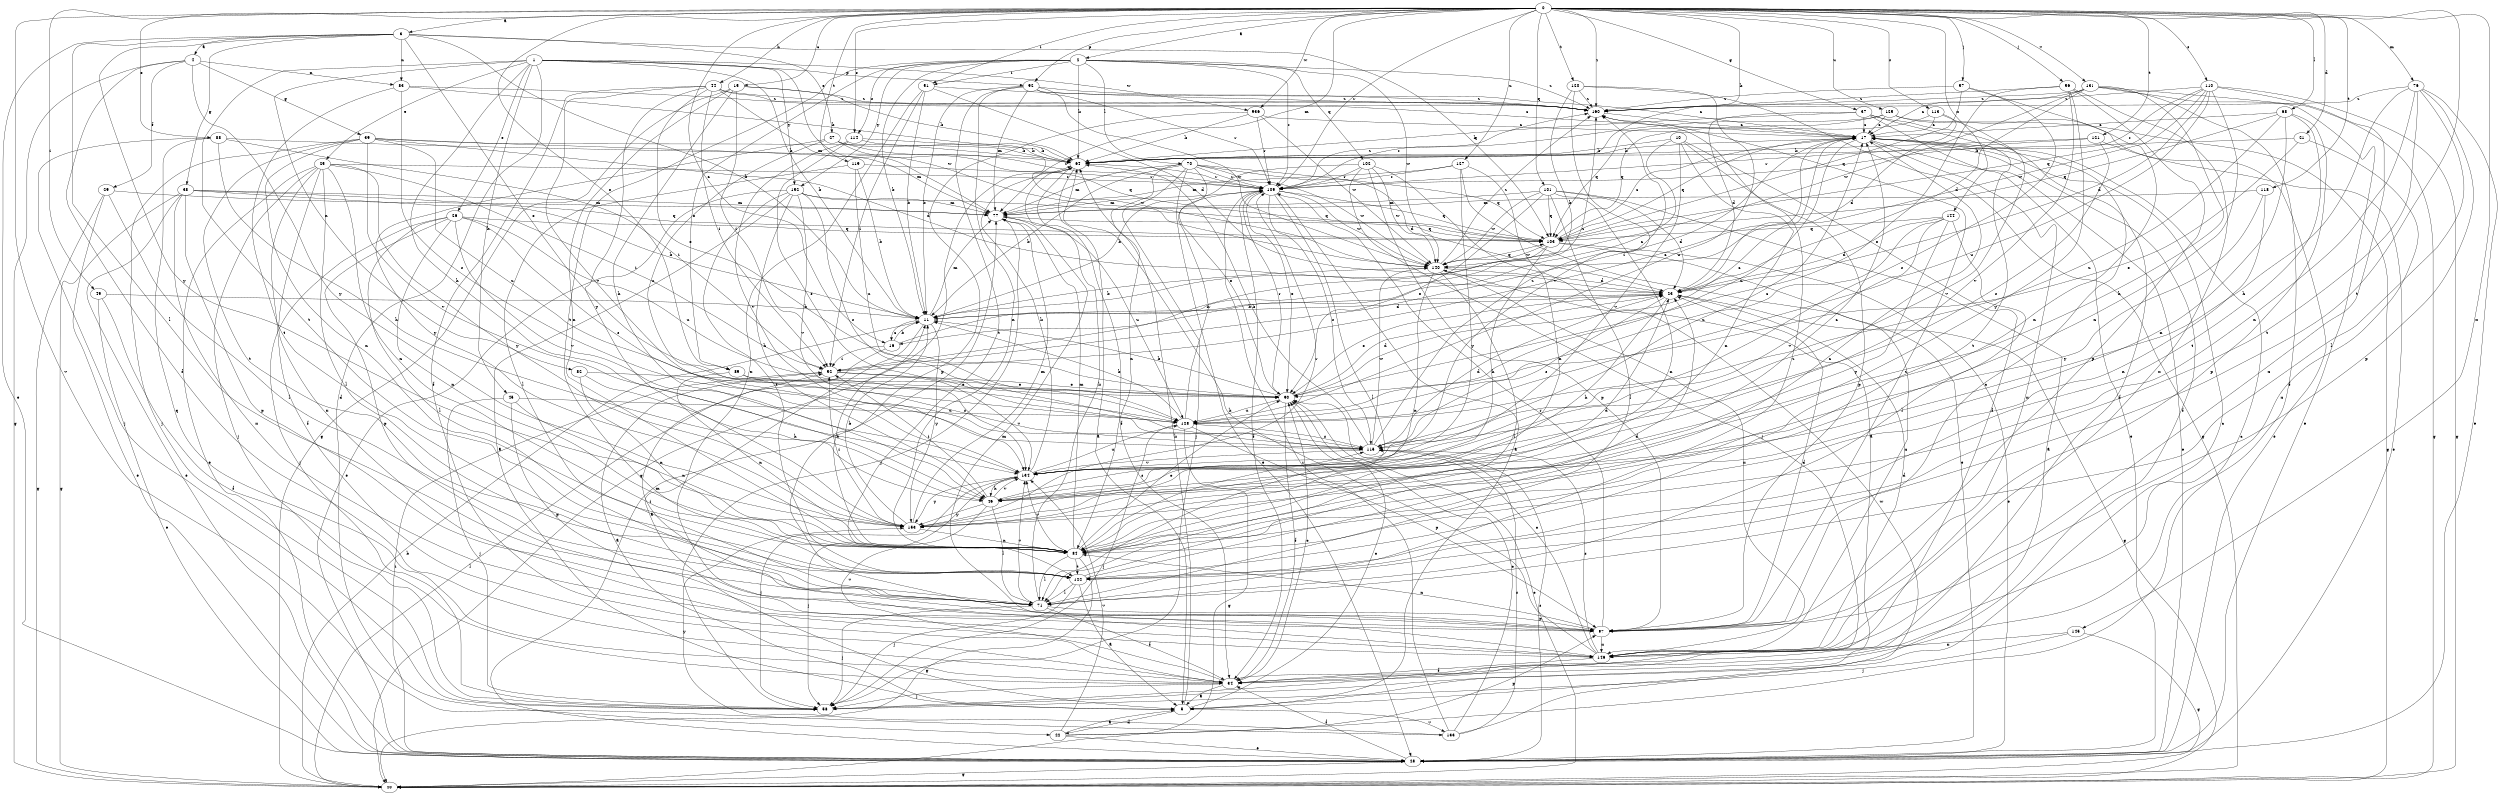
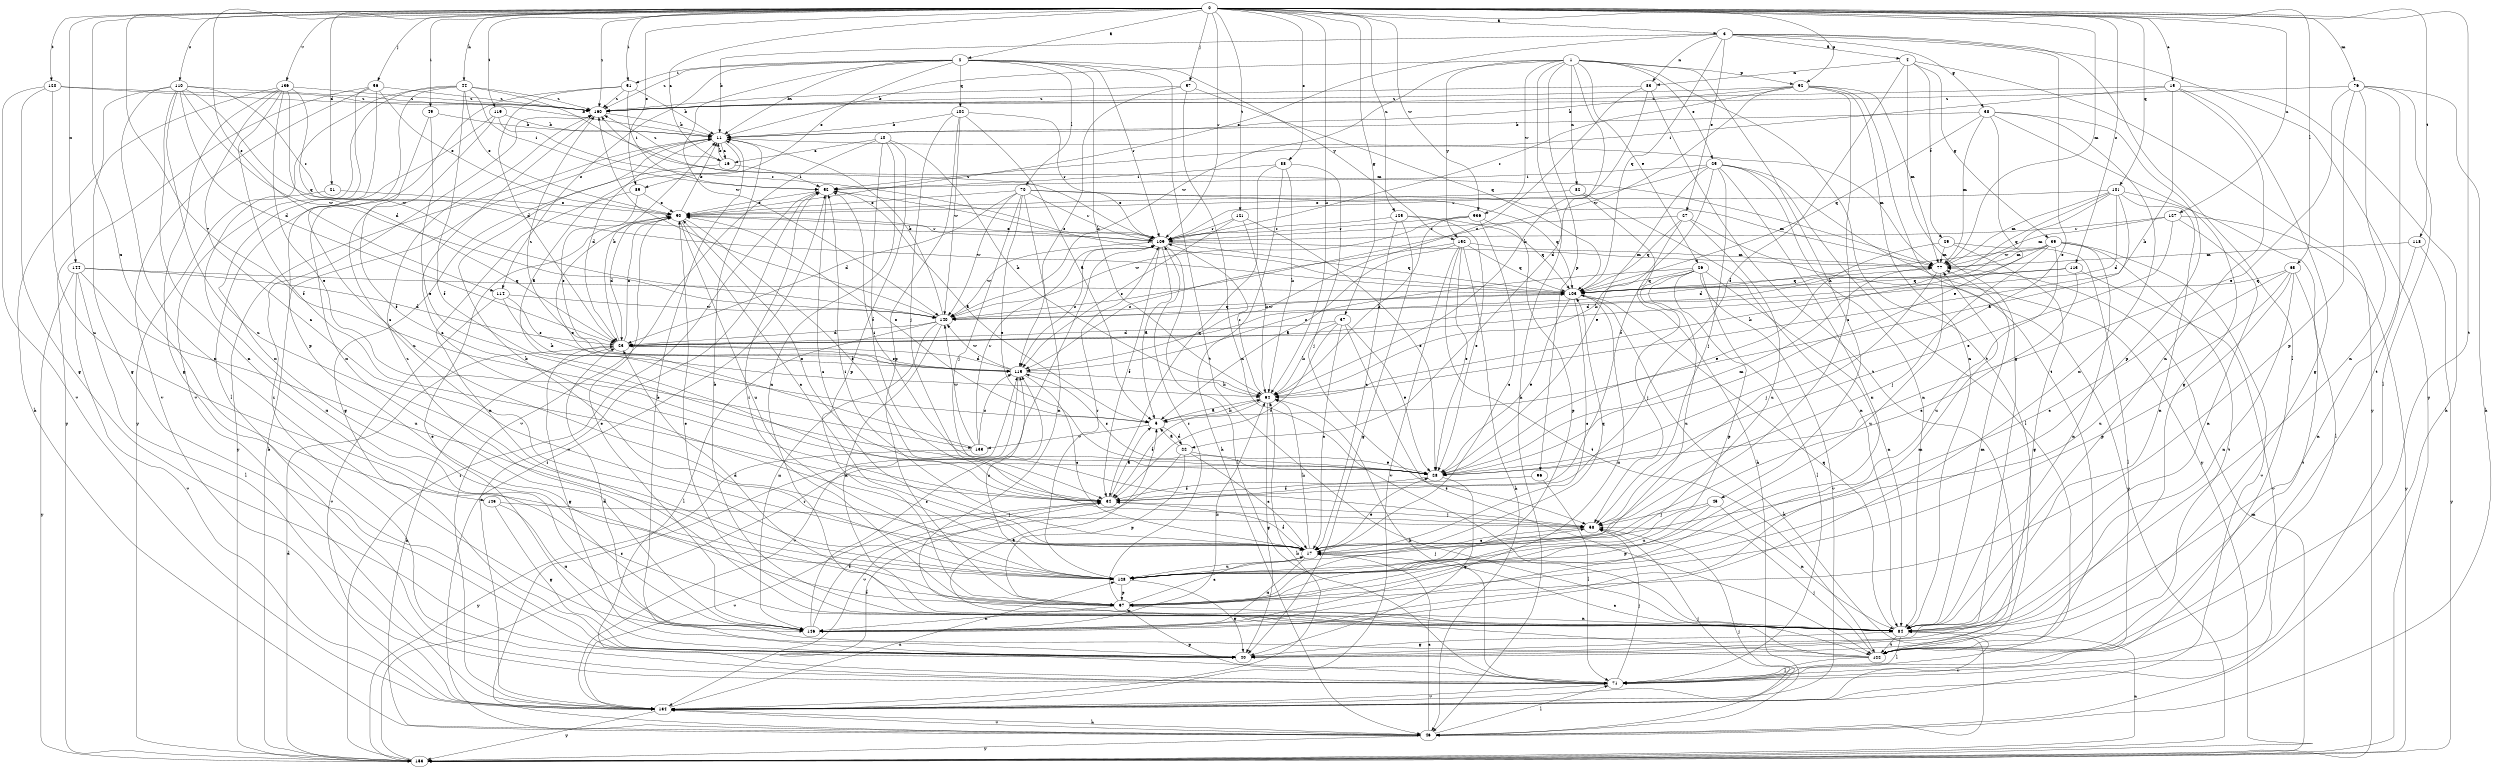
  strict digraph {
    0
    2
    3
    15
    16
    21
    37
    44
    49
    51
    56
    57
    64
    68
    76
    77
    88
    89
    92
    101
    109
    110
    113
    114
    118
    119
    120
    121
    122
    125
    127
-   131
+   131 [label=136]
    133
    n34 [label=936]
    144
    145
    160
    11
    140
    152
    70
    102
    4
    27
    28
    38
    71
    83
    90
    103
    153
    10
    34
    84
    97
    134
    46
    40
    52
    146
    23
    17
    115
    5
    128
    58
    1
    22
    25
    26
    45
    82
+   96
    29
    39
    0 -> 2 [label=a]
    0 -> 3 [label=a]
    0 -> 15 [label=c]
    0 -> 16 [label=c]
    0 -> 21 [label=d]
    0 -> 37 [label=g]
    0 -> 44 [label=h]
    0 -> 49 [label=i]
    0 -> 51 [label=i]
    0 -> 56 [label=j]
    0 -> 57 [label=j]
    0 -> 64 [label=k]
    0 -> 68 [label=l]
    0 -> 76 [label=m]
    0 -> 77 [label=m]
    0 -> 88 [label=o]
    0 -> 89 [label=o]
    0 -> 92 [label=p]
    0 -> 101 [label=q]
    0 -> 109 [label=r]
    0 -> 110 [label=s]
    0 -> 113 [label=s]
    0 -> 114 [label=s]
    0 -> 118 [label=t]
    0 -> 119 [label=t]
    0 -> 120 [label=t]
    0 -> 121 [label=t]
    0 -> 122 [label=t]
    0 -> 125 [label=u]
    0 -> 127 [label=u]
    0 -> 131 [label=v]
    0 -> 133 [label=v]
    0 -> n34 [label=w]
    0 -> 144 [label=x]
    0 -> 145 [label=x]
    0 -> 160 [label=z]
    2 -> 51 [label=i]
    2 -> 64 [label=k]
    2 -> 89 [label=o]
    2 -> 109 [label=r]
    2 -> 114 [label=s]
    2 -> 122 [label=t]
    2 -> 160 [label=z]
    2 -> 11 [label=b]
    2 -> 140 [label=w]
    2 -> 152 [label=y]
    2 -> 70 [label=l]
    2 -> 102 [label=q]
    3 -> 11 [label=b]
    3 -> 4 [label=a]
    3 -> 27 [label=e]
    3 -> 28 [label=e]
    3 -> 38 [label=g]
    3 -> 71 [label=l]
    3 -> 83 [label=n]
    3 -> 90 [label=o]
    3 -> 103 [label=q]
    3 -> 153 [label=y]
    15 -> 64 [label=k]
    15 -> 160 [label=z]
    15 -> 84 [label=n]
    15 -> 46 [label=h]
    15 -> 40 [label=g]
    15 -> 52 [label=i]
    16 -> 160 [label=z]
    16 -> 11 [label=b]
-   16 -> 40 [label=l]
+   16 -> 40 [label=g]
    16 -> 52 [label=i]
-   21 -> 64 [label=k]
    21 -> 90 [label=o]
    21 -> 146 [label=x]
    37 -> 64 [label=k]
    37 -> 122 [label=t]
    37 -> 28 [label=e]
    37 -> 34 [label=f]
    37 -> 23 [label=d]
    37 -> 17 [label=c]
    44 -> 77 [label=m]
    44 -> 160 [label=z]
    44 -> 90 [label=o]
    44 -> 153 [label=y]
    44 -> 34 [label=f]
    44 -> 134 [label=v]
    44 -> 52 [label=i]
    44 -> 17 [label=c]
    49 -> 11 [label=b]
    49 -> 28 [label=e]
    49 -> 34 [label=f]
    51 -> 160 [label=z]
    51 -> 11 [label=b]
    51 -> 52 [label=i]
    51 -> 146 [label=x]
    51 -> 23 [label=d]
    56 -> 160 [label=z]
    56 -> 90 [label=o]
    56 -> 153 [label=y]
    56 -> 97 [label=p]
    56 -> 134 [label=v]
    56 -> 146 [label=x]
    57 -> 160 [label=z]
    57 -> 103 [label=q]
    57 -> 84 [label=n]
    57 -> 115 [label=s]
    64 -> 109 [label=r]
    64 -> 34 [label=f]
    64 -> 40 [label=g]
    64 -> 5 [label=a]
    68 -> 122 [label=t]
    68 -> 103 [label=q]
    68 -> 84 [label=n]
    68 -> 97 [label=p]
    68 -> 17 [label=c]
    68 -> 128 [label=u]
    76 -> 122 [label=t]
    76 -> 160 [label=z]
    76 -> 28 [label=e]
    76 -> 71 [label=l]
    76 -> 84 [label=n]
    76 -> 97 [label=p]
    76 -> 46 [label=h]
    77 -> 103 [label=q]
    77 -> 128 [label=u]
    77 -> 58 [label=j]
    88 -> 64 [label=k]
    88 -> 34 [label=q]
    88 -> 46 [label=h]
    88 -> 52 [label=i]
    88 -> 58 [label=j]
    89 -> 90 [label=o]
    89 -> 84 [label=n]
    89 -> 115 [label=s]
    92 -> 77 [label=m]
    92 -> 109 [label=r]
    92 -> 122 [label=t]
    92 -> 160 [label=z]
    92 -> 11 [label=b]
    92 -> 140 [label=w]
    92 -> 84 [label=n]
    92 -> 17 [label=c]
    101 -> 77 [label=m]
    101 -> 140 [label=w]
    101 -> 71 [label=l]
    101 -> 90 [label=o]
    101 -> 103 [label=q]
    101 -> 84 [label=n]
    101 -> 23 [label=d]
    101 -> 5 [label=a]
    109 -> 77 [label=m]
    109 -> 160 [label=z]
    109 -> 140 [label=w]
    109 -> 71 [label=l]
    109 -> 90 [label=o]
    109 -> 103 [label=q]
    109 -> 34 [label=f]
    109 -> 115 [label=s]
    109 -> 5 [label=a]
    110 -> 109 [label=r]
    110 -> 160 [label=z]
    110 -> 140 [label=w]
    110 -> 103 [label=q]
    110 -> 84 [label=n]
    110 -> 40 [label=g]
    110 -> 146 [label=x]
    110 -> 23 [label=d]
    110 -> 128 [label=u]
    113 -> 103 [label=q]
    113 -> 134 [label=v]
    113 -> 23 [label=d]
    113 -> 17 [label=c]
    114 -> 64 [label=k]
    114 -> 140 [label=w]
    114 -> 134 [label=v]
    114 -> 115 [label=s]
    118 -> 77 [label=m]
    118 -> 153 [label=y]
    118 -> 84 [label=n]
    119 -> 109 [label=r]
    119 -> 11 [label=b]
    119 -> 71 [label=l]
    119 -> 128 [label=u]
    120 -> 160 [label=z]
    120 -> 11 [label=b]
    120 -> 134 [label=v]
    120 -> 40 [label=g]
    120 -> 128 [label=u]
    121 -> 64 [label=k]
    121 -> 109 [label=r]
    121 -> 28 [label=e]
    121 -> 115 [label=s]
    122 -> 71 [label=l]
    122 -> 23 [label=d]
    122 -> 17 [label=c]
    122 -> 5 [label=a]
    122 -> 58 [label=j]
    125 -> 109 [label=r]
    125 -> 28 [label=e]
    125 -> 103 [label=q]
    125 -> 40 [label=g]
    125 -> 17 [label=c]
    127 -> 77 [label=m]
    127 -> 109 [label=r]
    127 -> 28 [label=e]
    127 -> 153 [label=y]
    127 -> 84 [label=n]
    131 -> 160 [label=z]
    131 -> 140 [label=w]
    131 -> 28 [label=e]
    131 -> 34 [label=f]
    131 -> 46 [label=h]
    131 -> 40 [label=g]
    131 -> 23 [label=d]
    131 -> 17 [label=c]
    133 -> 109 [label=r]
    133 -> 140 [label=w]
    133 -> 90 [label=o]
    133 -> 153 [label=y]
    133 -> 115 [label=s]
    n34 -> 64 [label=k]
    n34 -> 109 [label=r]
    n34 -> 140 [label=w]
    n34 -> 97 [label=p]
    n34 -> 17 [label=c]
    144 -> 71 [label=l]
    144 -> 103 [label=q]
    144 -> 153 [label=y]
    144 -> 134 [label=v]
    144 -> 23 [label=d]
    144 -> 128 [label=u]
    145 -> 40 [label=g]
    145 -> 146 [label=x]
    145 -> 58 [label=j]
-   70 -> 11 [label=b]
+   160 -> 11 [label=b]
    160 -> 17 [label=c]
    11 -> 16 [label=c]
    11 -> 77 [label=m]
    11 -> 153 [label=y]
    11 -> 23 [label=d]
    11 -> 5 [label=a]
    140 -> 160 [label=z]
    140 -> 11 [label=b]
    140 -> 71 [label=l]
    140 -> 103 [label=q]
    140 -> 84 [label=n]
    140 -> 146 [label=x]
    140 -> 23 [label=d]
    152 -> 77 [label=m]
    152 -> 122 [label=t]
    152 -> 28 [label=e]
    152 -> 103 [label=q]
    152 -> 134 [label=v]
    152 -> 46 [label=h]
    152 -> 115 [label=s]
    152 -> 5 [label=a]
    70 -> 77 [label=m]
    70 -> 109 [label=r]
    70 -> 140 [label=w]
    70 -> 28 [label=e]
    70 -> 90 [label=o]
    70 -> 103 [label=q]
    70 -> 84 [label=n]
    70 -> 23 [label=d]
    70 -> 58 [label=j]
    102 -> 109 [label=r]
    102 -> 11 [label=b]
    102 -> 140 [label=w]
    102 -> 97 [label=p]
    102 -> 5 [label=a]
    102 -> 58 [label=j]
    4 -> 83 [label=n]
    4 -> 153 [label=y]
    4 -> 34 [label=f]
    4 -> 40 [label=g]
    4 -> 29 [label=f]
    4 -> 39 [label=g]
    27 -> 64 [label=k]
    27 -> 109 [label=r]
    27 -> 103 [label=q]
    27 -> 153 [label=y]
    27 -> 128 [label=u]
    28 -> 77 [label=m]
    28 -> 34 [label=f]
    28 -> 40 [label=g]
    28 -> 52 [label=i]
    28 -> 115 [label=s]
    38 -> 77 [label=m]
    38 -> 11 [label=b]
    38 -> 28 [label=e]
    38 -> 103 [label=q]
    38 -> 97 [label=p]
    38 -> 40 [label=g]
    38 -> 146 [label=x]
    71 -> 64 [label=k]
    71 -> 160 [label=z]
    71 -> 34 [label=f]
    71 -> 97 [label=p]
    71 -> 134 [label=v]
    71 -> 58 [label=j]
    83 -> 64 [label=k]
    83 -> 122 [label=t]
    83 -> 160 [label=z]
    83 -> 115 [label=s]
    90 -> 109 [label=r]
    90 -> 11 [label=b]
    90 -> 34 [label=f]
    90 -> 23 [label=d]
    90 -> 17 [label=c]
    90 -> 128 [label=u]
    103 -> 140 [label=w]
    103 -> 28 [label=e]
    103 -> 46 [label=h]
    103 -> 52 [label=i]
    103 -> 146 [label=x]
    103 -> 17 [label=c]
    153 -> 77 [label=m]
    153 -> 109 [label=r]
    153 -> 11 [label=b]
    153 -> 84 [label=n]
    153 -> 52 [label=i]
    153 -> 23 [label=d]
    10 -> 16 [label=c]
    10 -> 64 [label=k]
    10 -> 34 [label=f]
    10 -> 84 [label=n]
    10 -> 97 [label=p]
    10 -> 134 [label=v]
    34 -> 90 [label=o]
    34 -> 134 [label=v]
    34 -> 5 [label=a]
    34 -> 58 [label=j]
    84 -> 77 [label=m]
    84 -> 122 [label=t]
    84 -> 11 [label=b]
    84 -> 71 [label=l]
    84 -> 90 [label=o]
+   84 -> 103 [label=q]
    84 -> 134 [label=v]
    84 -> 40 [label=g]
    97 -> 109 [label=r]
    97 -> 160 [label=z]
    97 -> 84 [label=n]
    97 -> 52 [label=i]
    97 -> 146 [label=x]
    97 -> 23 [label=d]
    97 -> 17 [label=c]
    134 -> 64 [label=k]
    134 -> 153 [label=y]
    134 -> 46 [label=h]
    134 -> 128 [label=u]
    134 -> 58 [label=j]
    46 -> 71 [label=l]
    46 -> 153 [label=y]
    46 -> 134 [label=v]
    46 -> 52 [label=i]
    46 -> 17 [label=c]
    46 -> 115 [label=s]
    46 -> 58 [label=j]
    40 -> 11 [label=b]
    40 -> 90 [label=o]
    52 -> 90 [label=o]
    52 -> 134 [label=v]
    52 -> 17 [label=c]
    52 -> 5 [label=a]
    146 -> 64 [label=k]
    146 -> 77 [label=m]
    146 -> 90 [label=o]
    146 -> 34 [label=f]
-   146 -> 23 [label=d]
    146 -> 115 [label=s]
    23 -> 11 [label=b]
    23 -> 90 [label=o]
    23 -> 46 [label=h]
    23 -> 40 [label=g]
    23 -> 115 [label=s]
    17 -> 64 [label=k]
    17 -> 28 [label=e]
    17 -> 103 [label=q]
    17 -> 34 [label=f]
    17 -> 52 [label=i]
    17 -> 146 [label=x]
    17 -> 128 [label=u]
    115 -> 64 [label=k]
    115 -> 160 [label=z]
    115 -> 140 [label=w]
    115 -> 134 [label=v]
    115 -> 23 [label=d]
    115 -> 17 [label=c]
    5 -> 64 [label=k]
    5 -> 133 [label=v]
    5 -> 90 [label=o]
    5 -> 22 [label=d]
    128 -> 109 [label=r]
    128 -> 11 [label=b]
    128 -> 97 [label=p]
    128 -> 40 [label=g]
    128 -> 115 [label=s]
    128 -> 58 [label=j]
    58 -> 17 [label=c]
    1 -> 92 [label=p]
    1 -> 122 [label=t]
    1 -> n34 [label=w]
    1 -> 11 [label=b]
    1 -> 140 [label=w]
    1 -> 152 [label=y]
    1 -> 46 [label=h]
    1 -> 22 [label=d]
    1 -> 25 [label=e]
    1 -> 26 [label=e]
    1 -> 45 [label=h]
    1 -> 82 [label=n]
+   1 -> 96 [label=p]
    22 -> 28 [label=e]
    22 -> 97 [label=p]
    22 -> 134 [label=v]
    22 -> 17 [label=c]
    22 -> 5 [label=a]
    25 -> 109 [label=r]
    25 -> 28 [label=e]
    25 -> 71 [label=l]
    25 -> 153 [label=y]
    25 -> 34 [label=f]
    25 -> 84 [label=n]
    25 -> 52 [label=i]
    25 -> 146 [label=x]
    25 -> 58 [label=j]
    26 -> 71 [label=l]
    26 -> 103 [label=q]
    26 -> 84 [label=n]
    26 -> 97 [label=p]
    26 -> 134 [label=v]
    26 -> 115 [label=s]
    26 -> 128 [label=u]
    26 -> 58 [label=j]
    45 -> 84 [label=n]
    45 -> 97 [label=p]
    45 -> 128 [label=u]
    45 -> 58 [label=j]
    82 -> 90 [label=o]
    82 -> 84 [label=n]
    82 -> 46 [label=h]
+   96 -> 71 [label=l]
+   96 -> 34 [label=f]
    29 -> 77 [label=m]
    29 -> 28 [label=e]
    29 -> 71 [label=l]
    29 -> 40 [label=g]
    39 -> 64 [label=k]
    39 -> 77 [label=m]
    39 -> 122 [label=t]
    39 -> 84 [label=n]
    39 -> 134 [label=v]
    39 -> 23 [label=d]
    39 -> 128 [label=u]
    39 -> 58 [label=j]
  }
